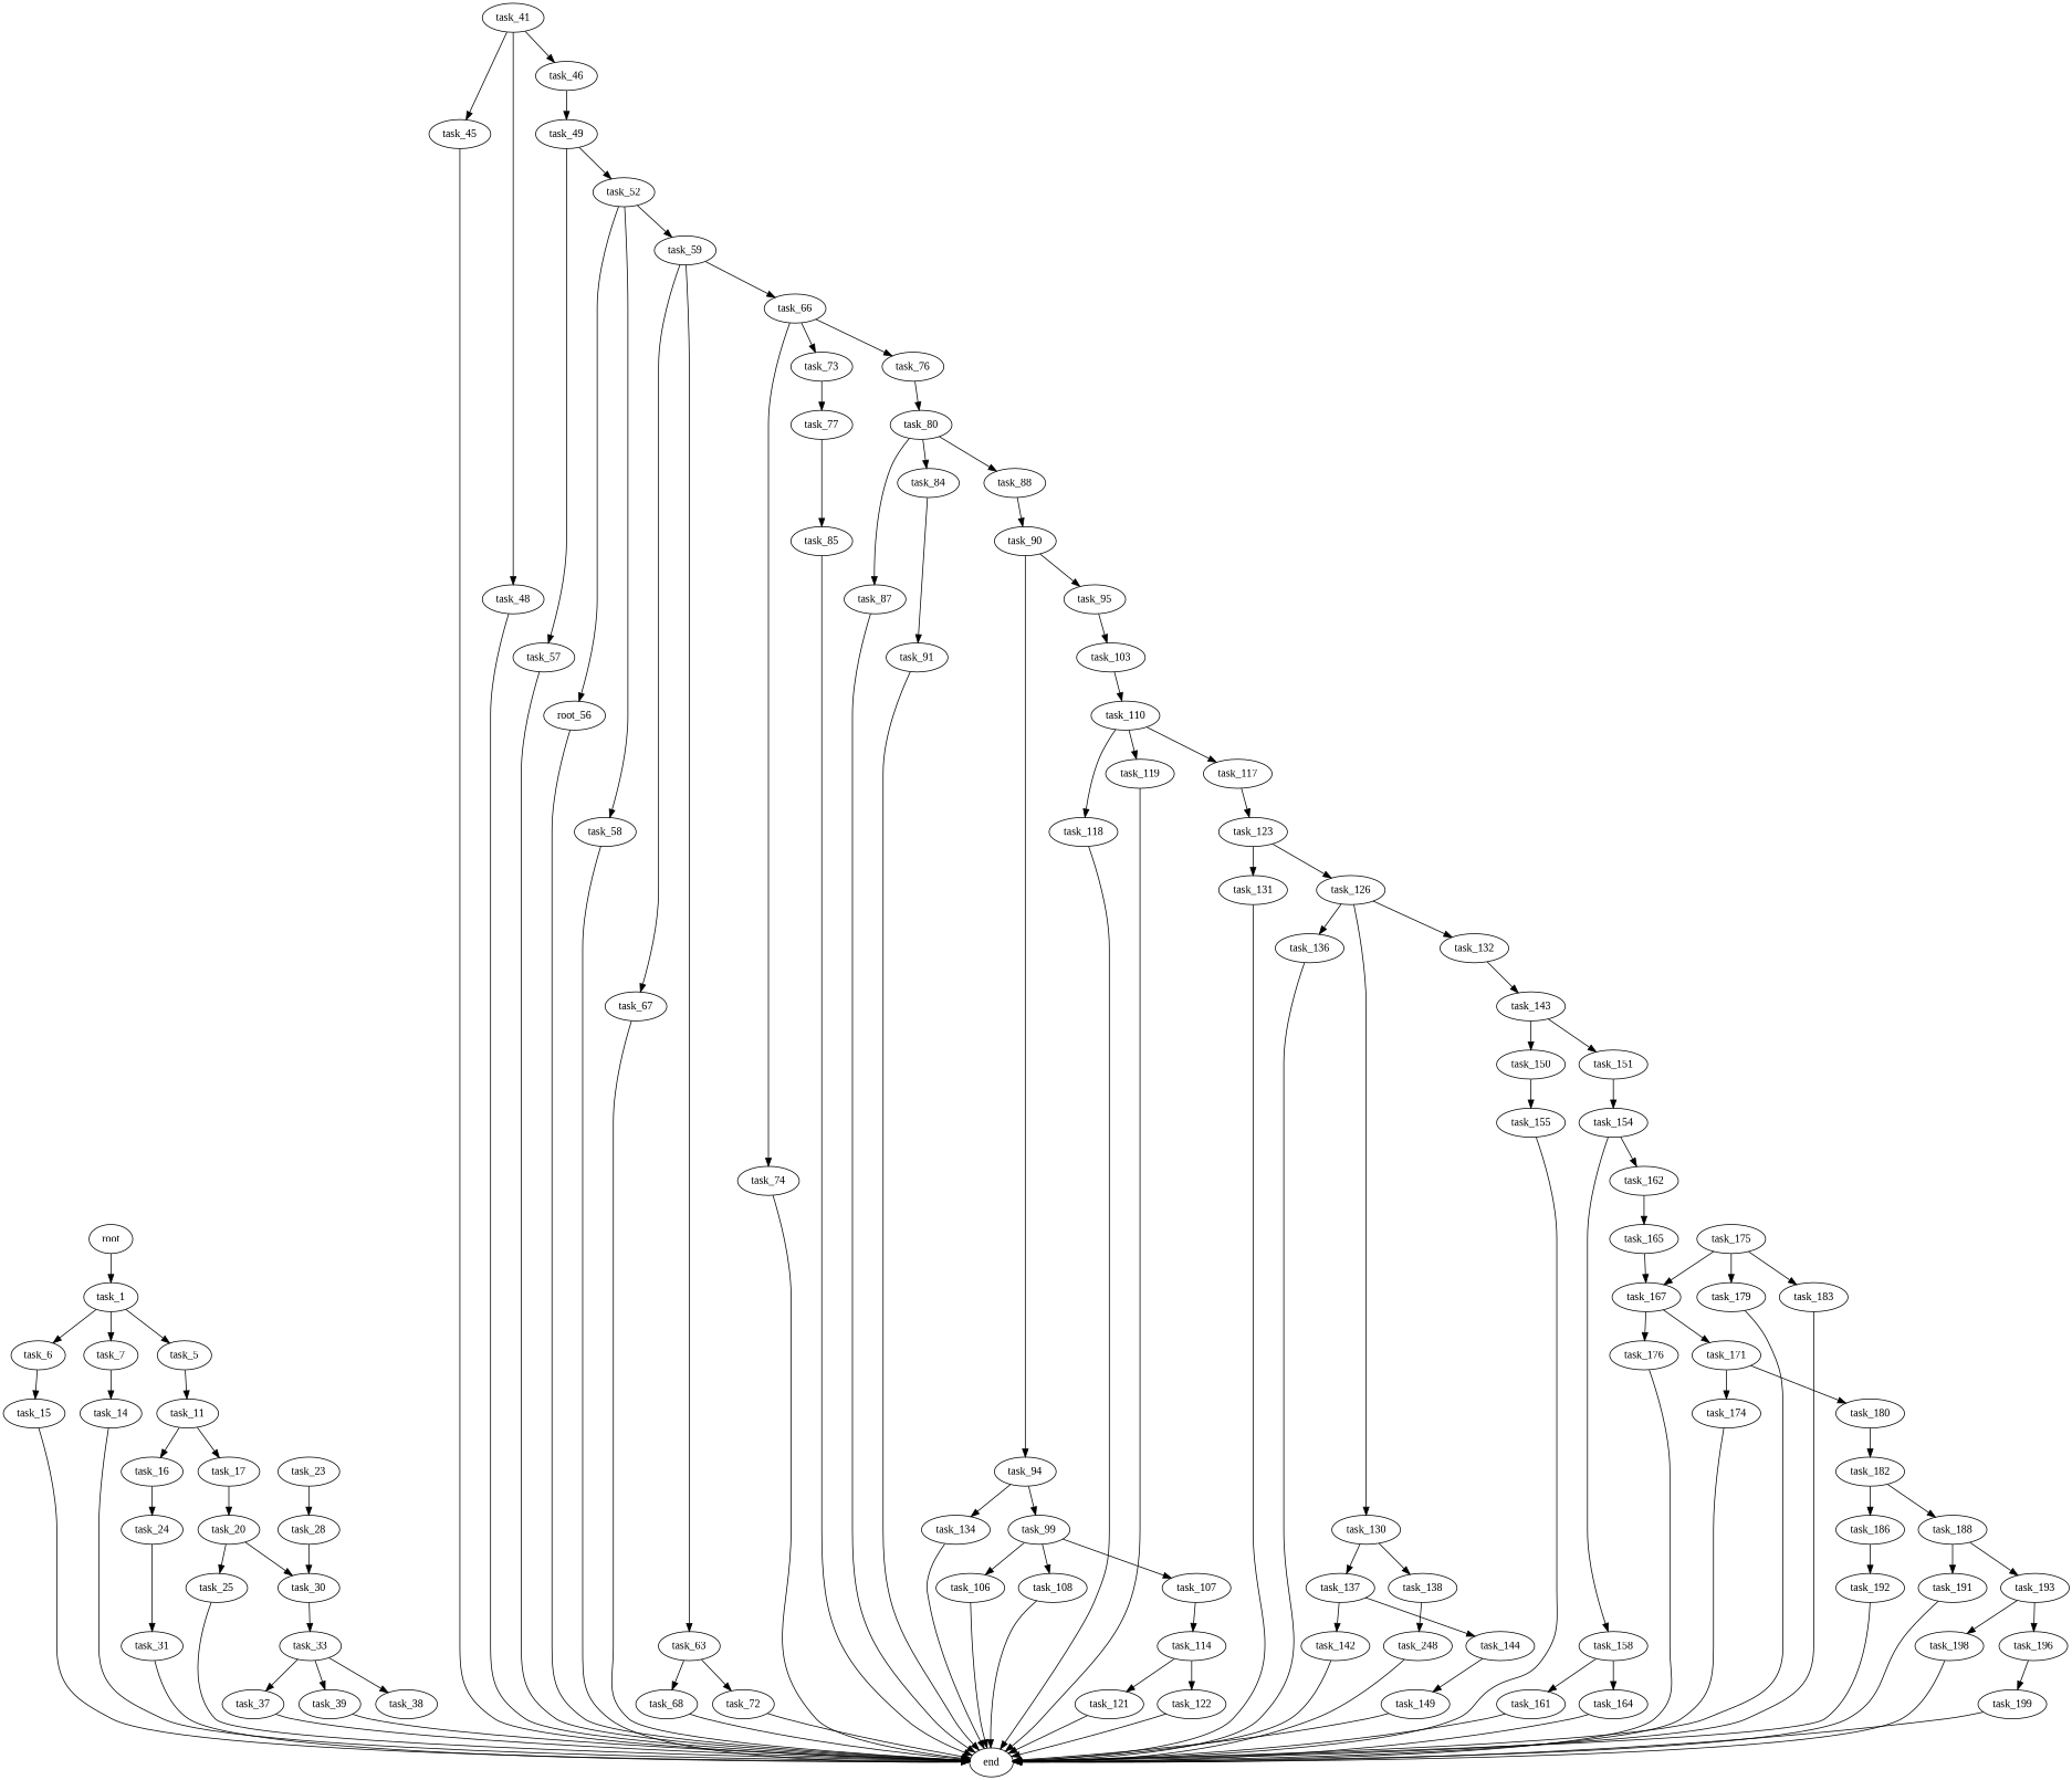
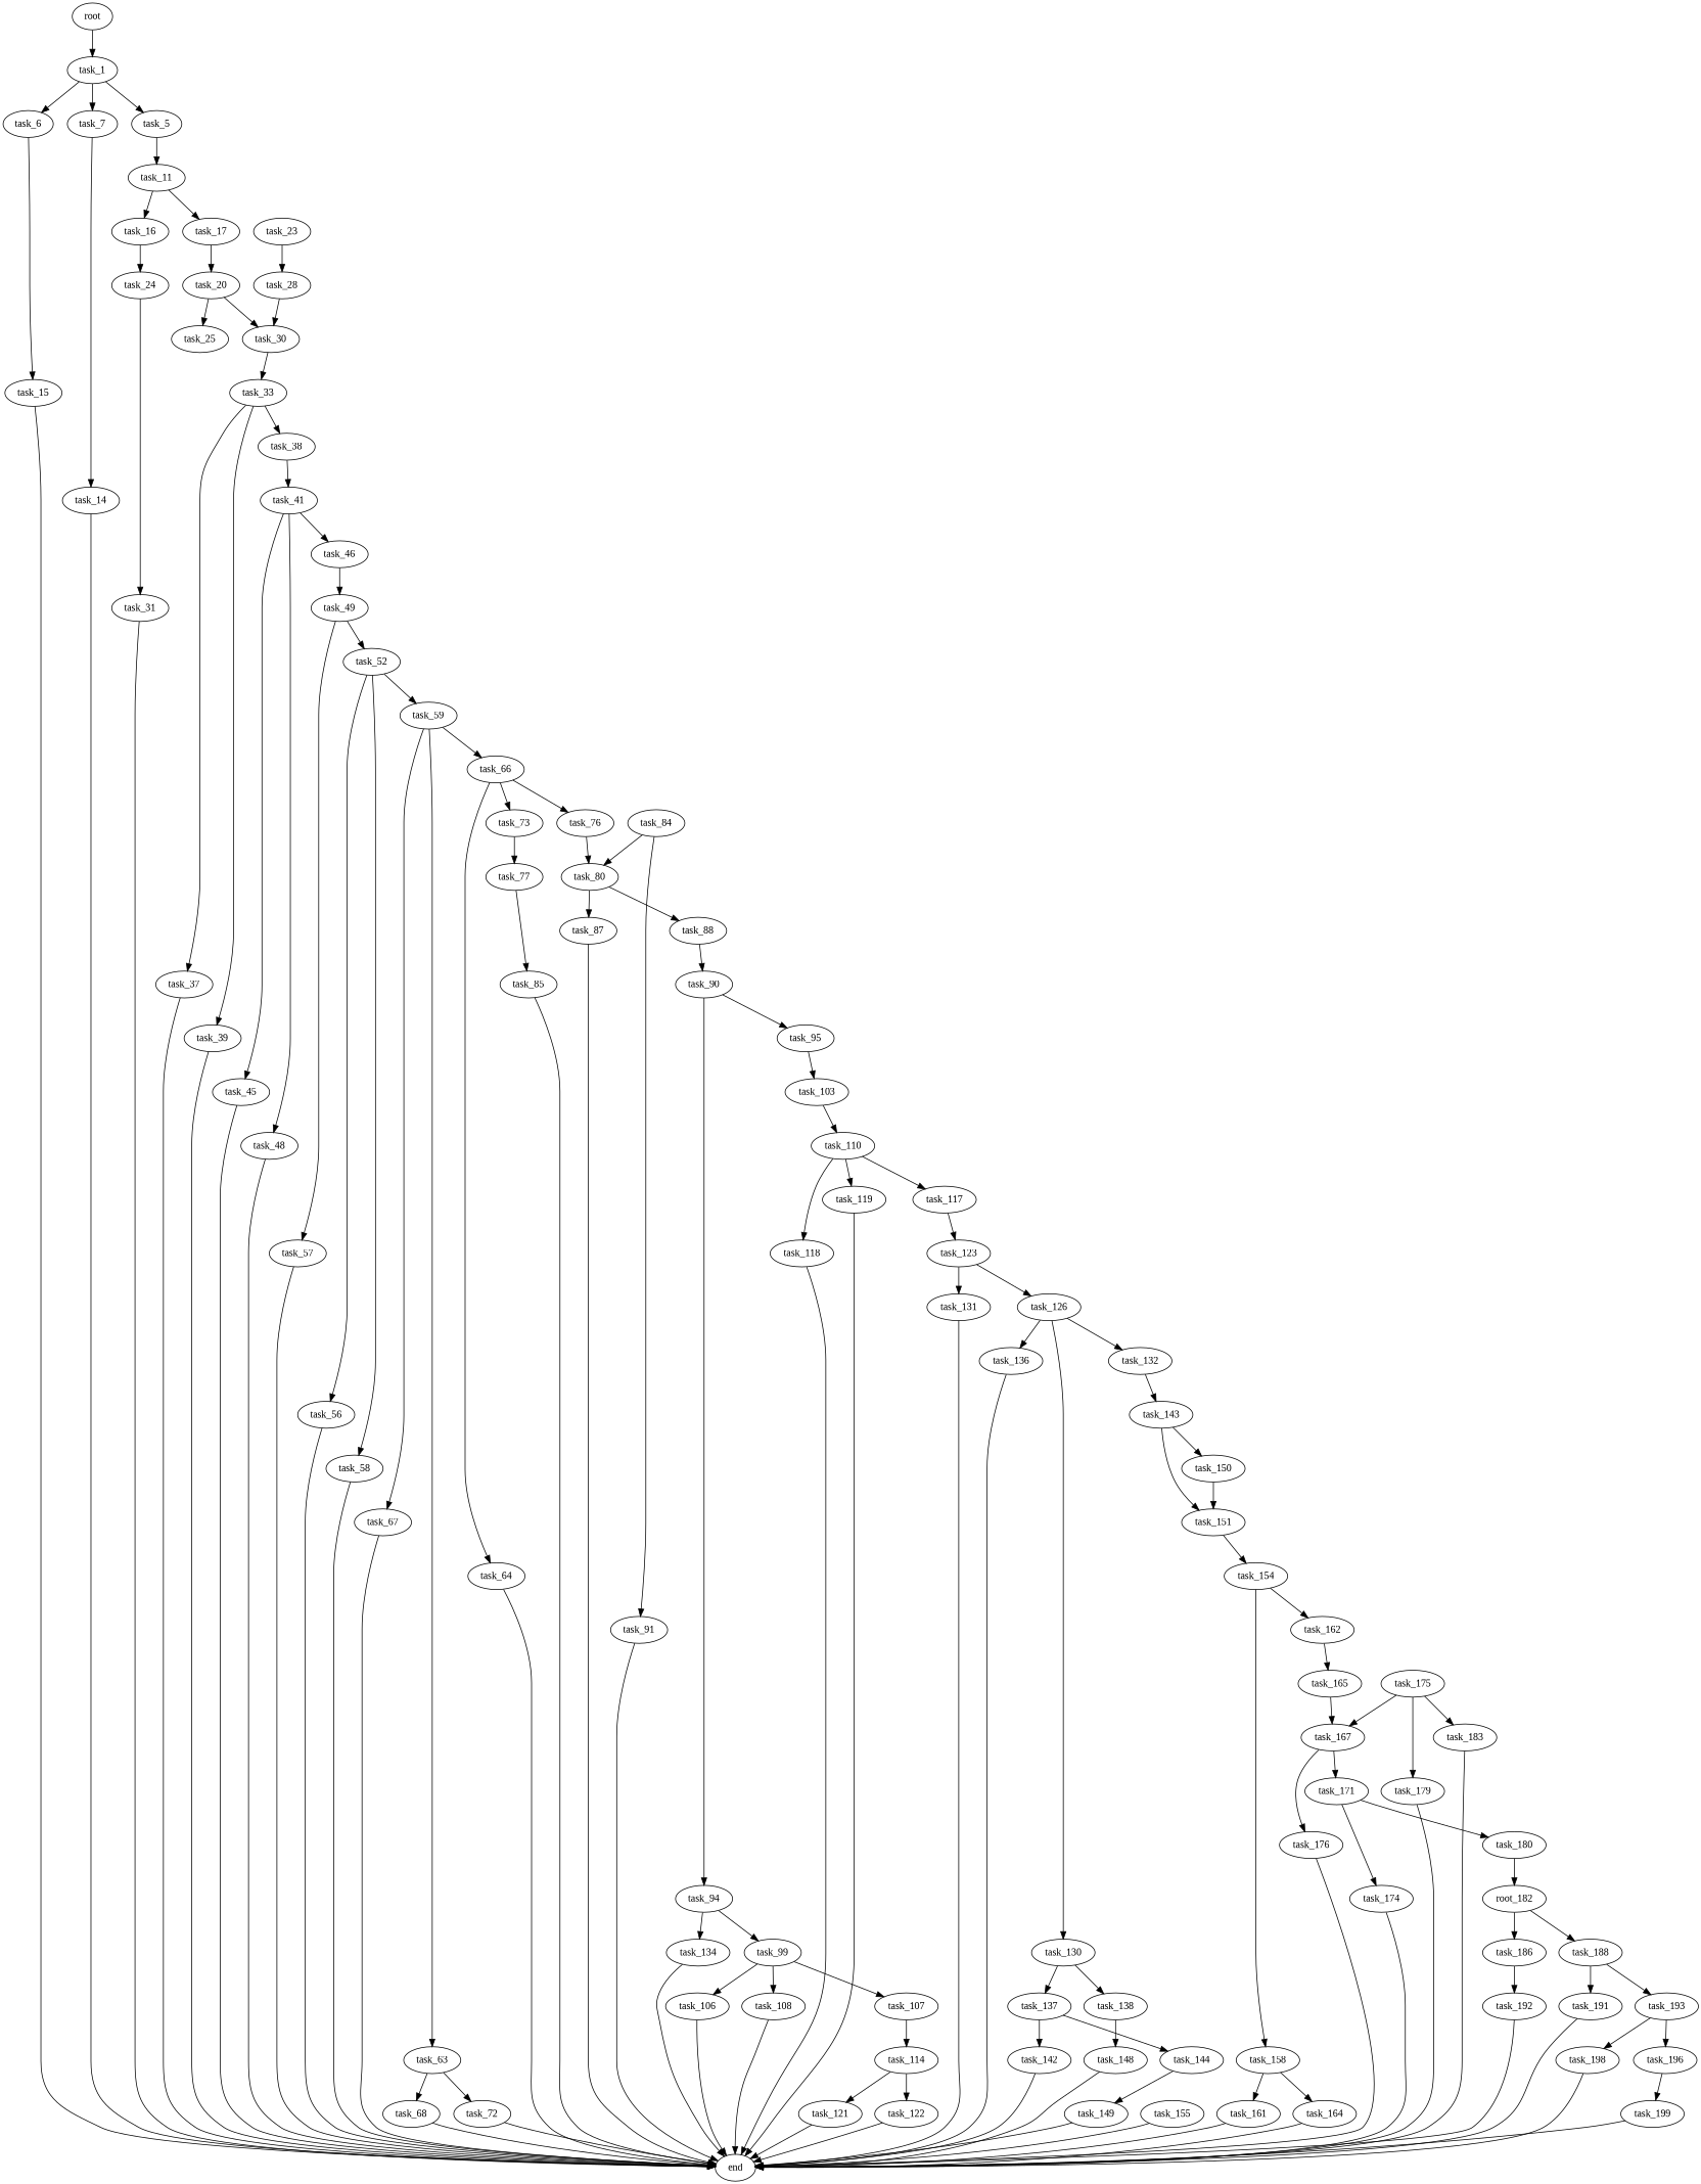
  digraph {
    fontname="Liberation Serif"
    node [fontname="Liberation Serif"]
    edge [fontname="Liberation Serif"]
    root
    task_1
    task_5
    task_6
    task_7
    task_11
    task_15
    task_14
    task_16
    task_17
    end
    task_24
    task_20
    task_31
    task_25
    task_30
    task_23
    task_28
    task_33
    task_37
    task_38
    task_39
    task_41
    task_45
    task_46
    task_48
    task_49
    task_52
    task_57
-   task_56 [label=root_56]
+   task_56
    task_58
    task_59
    task_63
    task_66
    task_67
    task_68
    task_72
    task_73
-   task_74
+   task_74 [label=task_64]
    task_76
    task_77
    task_80
    task_85
    task_84
    task_87
    task_88
    task_91
    task_90
    task_94
    task_95
    task_99
    n52 [label=task_134]
    task_103
    task_106
    task_107
    task_108
    task_110
    task_114
    task_117
    task_118
    task_119
    task_121
    task_122
    task_123
    task_126
    task_131
    task_130
    task_132
    task_136
    task_137
    task_138
    task_143
    task_142
    task_144
-   task_148 [label=task_248]
+   task_148
    task_150
    task_151
    task_149
    task_155
    task_154
    task_158
    task_162
    task_161
    task_164
    task_165
    task_167
    task_171
    task_176
    task_174
    task_180
    task_175
    task_179
    task_183
-   task_182
+   task_182 [label=root_182]
    task_186
    task_188
    task_192
    task_191
    task_193
    task_196
    task_198
    task_199
    root -> task_1
    task_1 -> task_5
    task_1 -> task_6
    task_1 -> task_7
    task_5 -> task_11
    task_6 -> task_15
    task_7 -> task_14
    task_11 -> task_16
    task_11 -> task_17
    task_15 -> end
    task_14 -> end
    task_16 -> task_24
    task_17 -> task_20
    task_24 -> task_31
    task_20 -> task_25
    task_20 -> task_30
    task_31 -> end
-   task_25 -> end
    task_30 -> task_33
    task_23 -> task_28
    task_28 -> task_30
    task_33 -> task_37
    task_33 -> task_38
    task_33 -> task_39
    task_37 -> end
+   task_38 -> task_41
    task_39 -> end
    task_41 -> task_45
    task_41 -> task_46
    task_41 -> task_48
    task_45 -> end
    task_46 -> task_49
    task_48 -> end
    task_49 -> task_52
    task_49 -> task_57
    task_52 -> task_56
    task_52 -> task_58
    task_52 -> task_59
    task_57 -> end
    task_56 -> end
    task_58 -> end
    task_59 -> task_63
    task_59 -> task_66
    task_59 -> task_67
    task_63 -> task_68
    task_63 -> task_72
    task_66 -> task_73
    task_66 -> task_74
    task_66 -> task_76
    task_67 -> end
    task_68 -> end
    task_72 -> end
    task_73 -> task_77
    task_74 -> end
    task_76 -> task_80
    task_77 -> task_85
-   task_80 -> task_84
+   task_84 -> task_80
    task_80 -> task_87
    task_80 -> task_88
    task_85 -> end
    task_84 -> task_91
    task_87 -> end
    task_88 -> task_90
    task_91 -> end
    task_90 -> task_94
    task_90 -> task_95
    task_94 -> task_99
    task_94 -> n52
    task_95 -> task_103
    task_99 -> task_106
    task_99 -> task_107
    task_99 -> task_108
    n52 -> end
    task_103 -> task_110
    task_106 -> end
    task_107 -> task_114
    task_108 -> end
    task_110 -> task_117
    task_110 -> task_118
    task_110 -> task_119
    task_114 -> task_121
    task_114 -> task_122
    task_117 -> task_123
    task_118 -> end
    task_119 -> end
    task_121 -> end
    task_122 -> end
    task_123 -> task_126
    task_123 -> task_131
    task_126 -> task_130
    task_126 -> task_132
    task_126 -> task_136
    task_131 -> end
    task_130 -> task_137
    task_130 -> task_138
    task_132 -> task_143
    task_136 -> end
    task_137 -> task_142
    task_137 -> task_144
    task_138 -> task_148
    task_143 -> task_150
    task_143 -> task_151
    task_142 -> end
    task_144 -> task_149
    task_148 -> end
-   task_150 -> task_155
+   task_150 -> task_151
    task_151 -> task_154
    task_149 -> end
    task_155 -> end
    task_154 -> task_158
    task_154 -> task_162
    task_158 -> task_161
    task_158 -> task_164
    task_162 -> task_165
    task_161 -> end
    task_164 -> end
    task_165 -> task_167
    task_167 -> task_171
    task_167 -> task_176
    task_171 -> task_174
    task_171 -> task_180
    task_176 -> end
    task_174 -> end
    task_180 -> task_182
    task_175 -> task_167
    task_175 -> task_179
    task_175 -> task_183
    task_179 -> end
    task_183 -> end
    task_182 -> task_186
    task_182 -> task_188
    task_186 -> task_192
    task_188 -> task_191
    task_188 -> task_193
    task_192 -> end
    task_191 -> end
    task_193 -> task_196
    task_193 -> task_198
    task_196 -> task_199
    task_198 -> end
    task_199 -> end
  }
